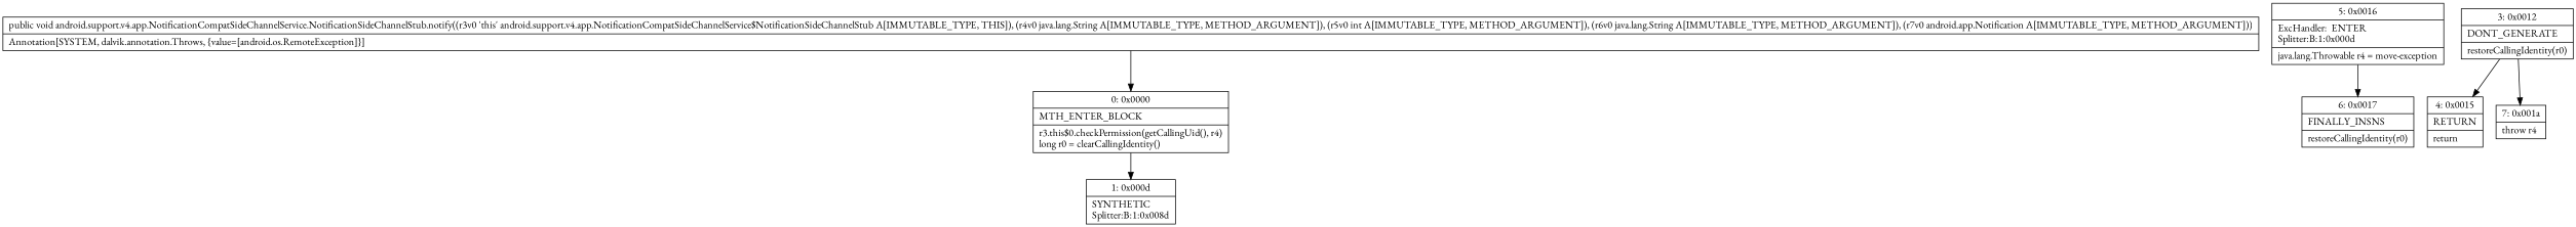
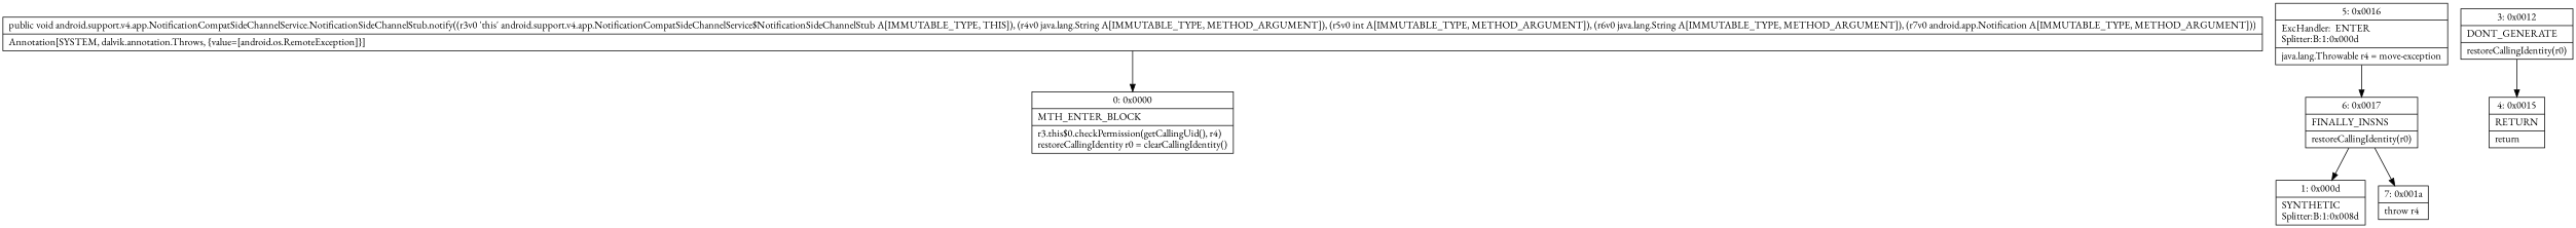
  digraph {
    fontname="EB Garamond"
    node [fontname="EB Garamond" shape=record]
    edge [fontname="EB Garamond"]
-   n1 [label="{0\:\ 0x0000|MTH_ENTER_BLOCK\l|r3.this$0.checkPermission(getCallingUid(), r4)\llong r0 = clearCallingIdentity()\l}"]
+   n1 [label="{0\:\ 0x0000|MTH_ENTER_BLOCK\l|r3.this$0.checkPermission(getCallingUid(), r4)\lrestoreCallingIdentity r0 = clearCallingIdentity()\l}"]
    n2 [label="{1\:\ 0x000d|SYNTHETIC\lSplitter:B:1:0x008d\l}"]
    n3 [label="{5\:\ 0x0016|ExcHandler:  ENTER\lSplitter:B:1:0x000d\l|java.lang.Throwable r4 = move\-exception\l}"]
    n4 [label="{6\:\ 0x0017|FINALLY_INSNS\l|restoreCallingIdentity(r0)\l}"]
    n5 [label="{3\:\ 0x0012|DONT_GENERATE\l|restoreCallingIdentity(r0)\l}"]
    n6 [label="{4\:\ 0x0015|RETURN\l|return\l}"]
    n7 [label="{7\:\ 0x001a|throw r4\l}"]
    n8 [label="{public void android.support.v4.app.NotificationCompatSideChannelService.NotificationSideChannelStub.notify((r3v0 'this' android.support.v4.app.NotificationCompatSideChannelService$NotificationSideChannelStub A[IMMUTABLE_TYPE, THIS]), (r4v0 java.lang.String A[IMMUTABLE_TYPE, METHOD_ARGUMENT]), (r5v0 int A[IMMUTABLE_TYPE, METHOD_ARGUMENT]), (r6v0 java.lang.String A[IMMUTABLE_TYPE, METHOD_ARGUMENT]), (r7v0 android.app.Notification A[IMMUTABLE_TYPE, METHOD_ARGUMENT]))  | Annotation[SYSTEM, dalvik.annotation.Throws, \{value=[android.os.RemoteException]\}]\l}"]
-   n1 -> n2
+   n4 -> n2
    n3 -> n4
-   n5 -> n7
+   n4 -> n7
    n5 -> n6
    n8 -> n1
  }
